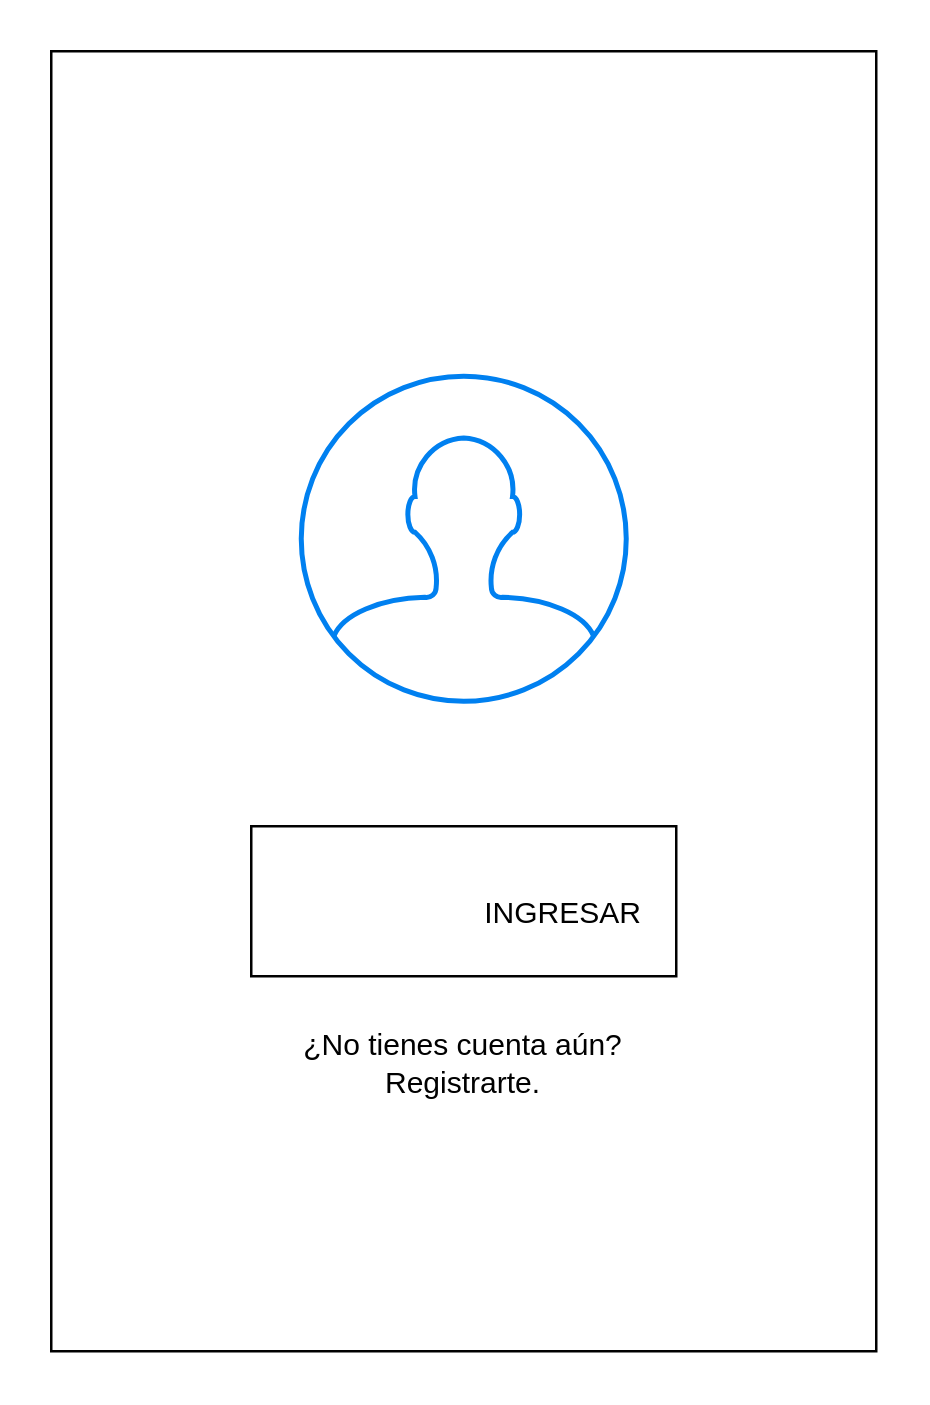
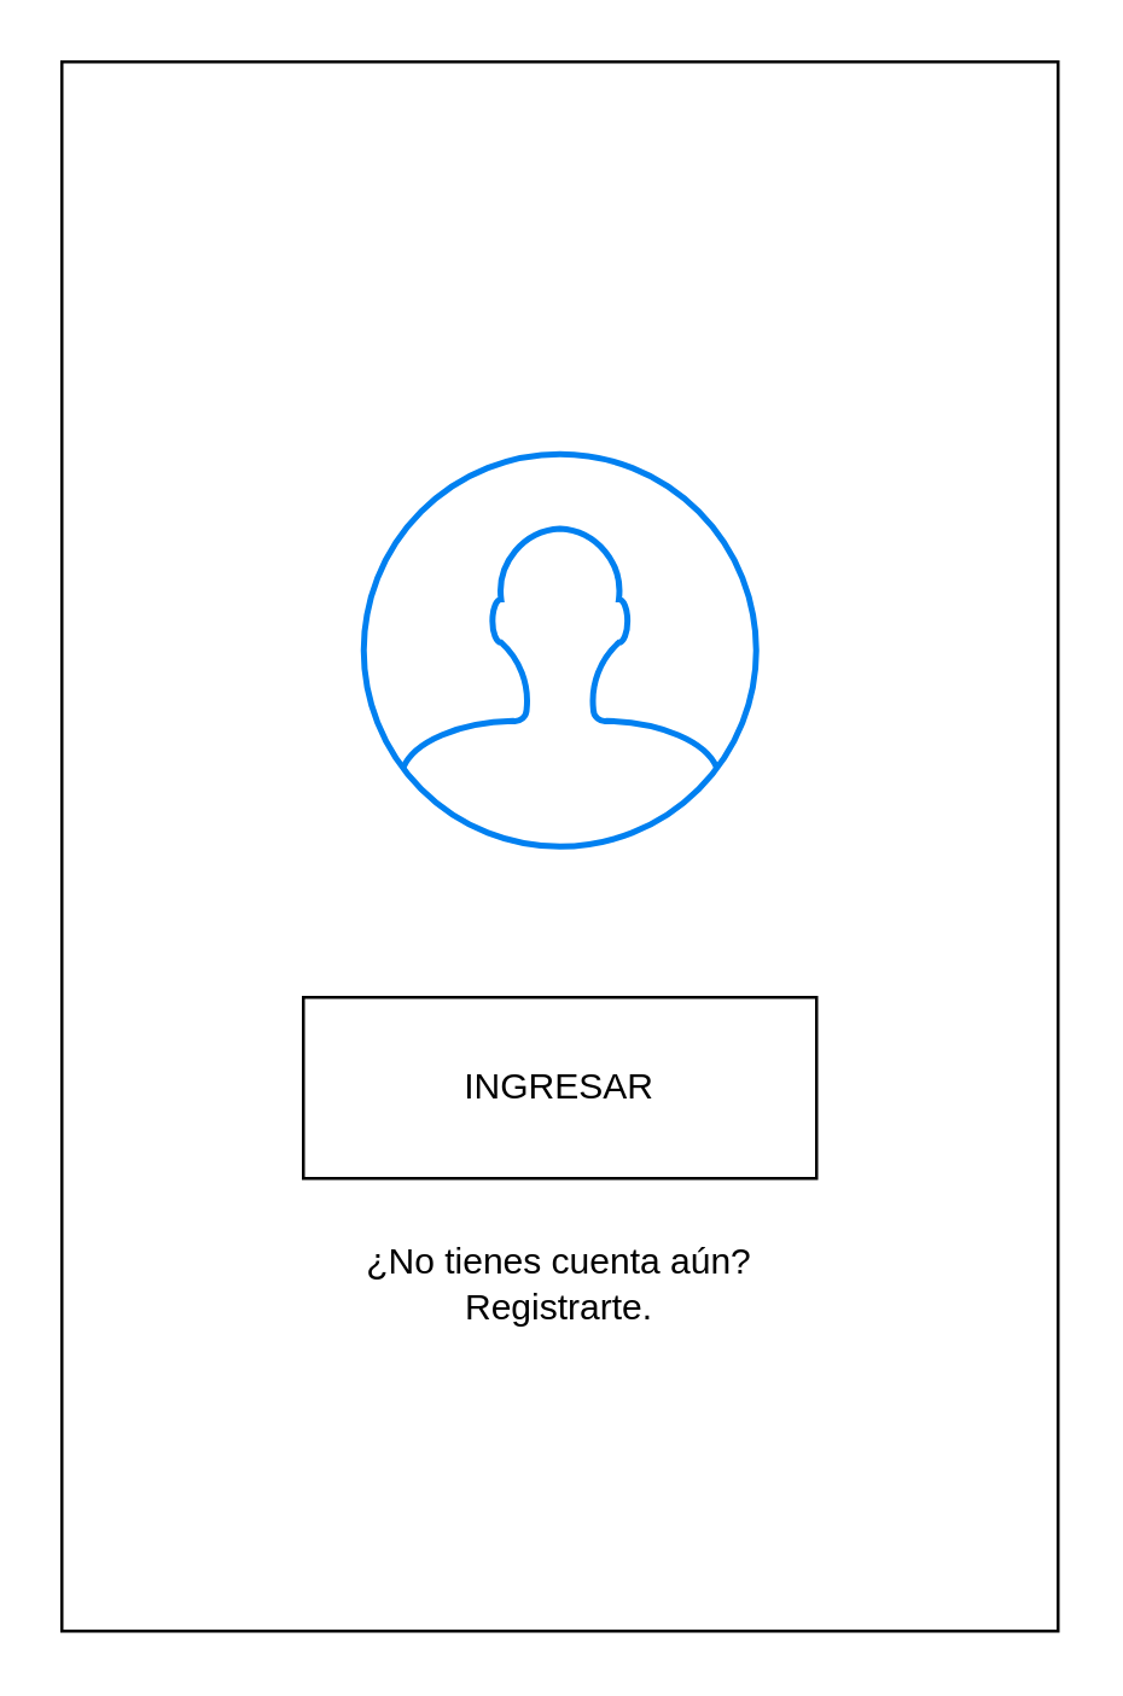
  <mxCell id="0" />
  <mxCell id="1" parent="0" />
  <mxCell id="2" value="" style="rounded=0;whiteSpace=wrap;html=1;" vertex="1" parent="1"><mxGeometry x="20" y="20" width="330" height="520" as="geometry" /></mxCell>
  <mxCell id="3" value="" style="rounded=0;whiteSpace=wrap;html=1;" vertex="1" parent="1"><mxGeometry x="100" y="330" width="170" height="60" as="geometry" /></mxCell>
- <mxCell id="4" value="INGRESAR" style="text;html=1;strokeColor=none;fillColor=none;align=center;verticalAlign=middle;whiteSpace=wrap;rounded=0;" vertex="1" parent="1"><mxGeometry x="195" y="350" width="60" height="30" as="geometry" /></mxCell>
+ <mxCell id="4" value="INGRESAR" style="text;html=1;strokeColor=none;fillColor=none;align=center;verticalAlign=middle;whiteSpace=wrap;rounded=0;" vertex="1" parent="1"><mxGeometry x="155" y="345" width="60" height="30" as="geometry" /></mxCell>
  <mxCell id="5" value="¿No tienes cuenta aún? Registrarte." style="text;html=1;strokeColor=none;fillColor=none;align=center;verticalAlign=middle;whiteSpace=wrap;rounded=0;" vertex="1" parent="1"><mxGeometry x="110" y="410" width="150" height="30" as="geometry" /></mxCell>
  <mxCell id="6" value="" style="html=1;verticalLabelPosition=bottom;align=center;labelBackgroundColor=#ffffff;verticalAlign=top;strokeWidth=2;strokeColor=#0080F0;shadow=0;dashed=0;shape=mxgraph.ios7.icons.user;" vertex="1" parent="1"><mxGeometry x="120" y="150" width="130" height="130" as="geometry" /></mxCell>
